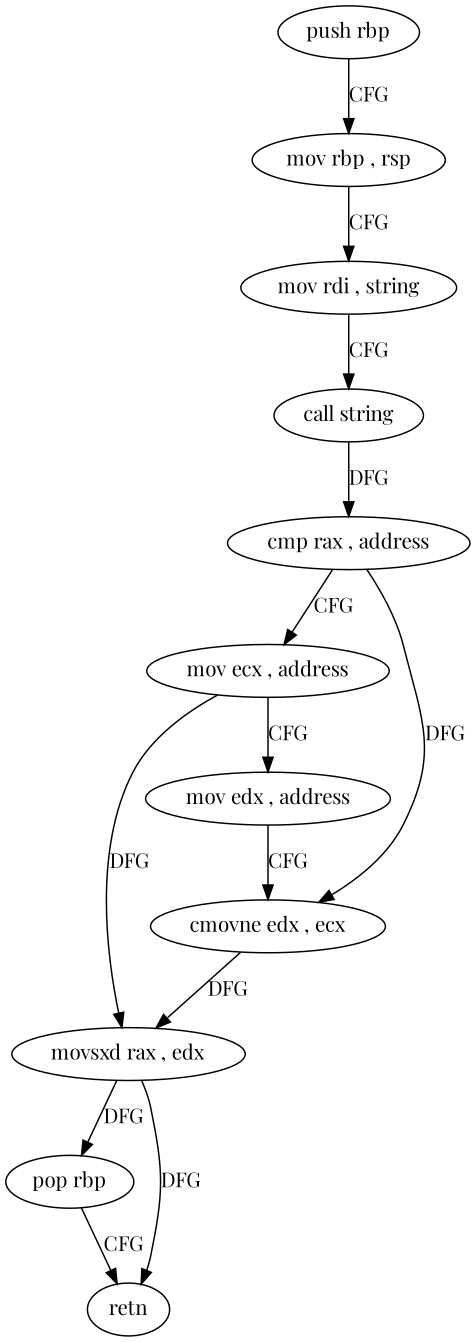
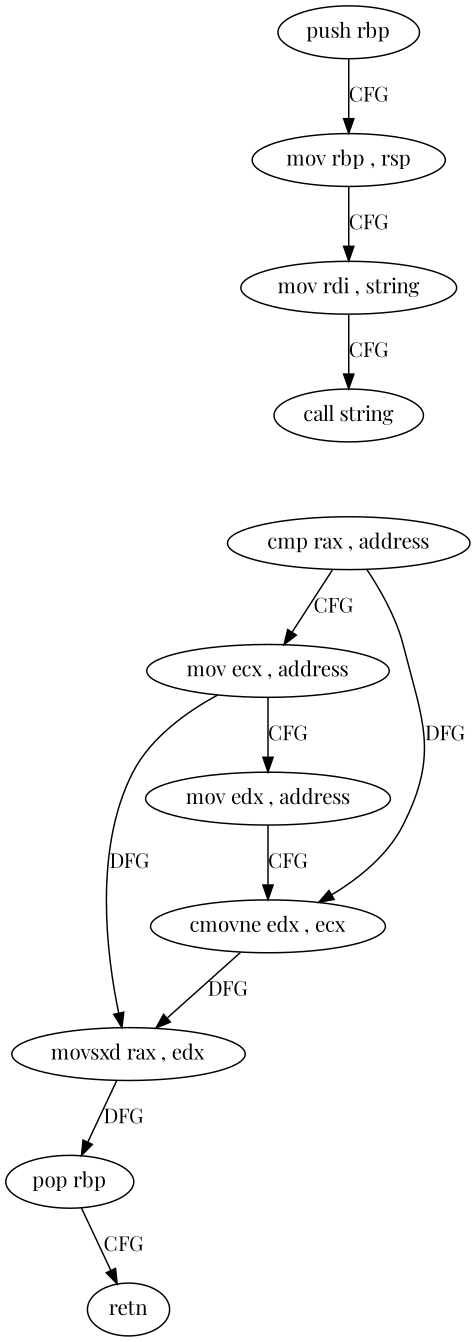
  digraph {
    fontname="Playfair Display"
    node [fontname="Playfair Display"]
    edge [fontname="Playfair Display"]
    n1 [label="push rbp"]
    n2 [label="mov rbp , rsp"]
    n3 [label="mov rdi , string"]
    n4 [label="call string"]
    n5 [label="cmp rax , address"]
    n6 [label="mov ecx , address"]
    n7 [label="cmovne edx , ecx"]
    n8 [label="mov edx , address"]
    n9 [label="movsxd rax , edx"]
    n10 [label="pop rbp"]
    n11 [label=retn]
    n1 -> n2 [label=CFG]
    n2 -> n3 [label=CFG]
    n3 -> n4 [label=CFG]
-   n4 -> n5 [label=DFG]
    n5 -> n6 [label=CFG]
    n5 -> n7 [label=DFG]
    n6 -> n8 [label=CFG]
    n6 -> n9 [label=DFG]
    n7 -> n9 [label=DFG]
    n8 -> n7 [label=CFG]
    n9 -> n10 [label=DFG]
-   n9 -> n11 [label=DFG]
    n10 -> n11 [label=CFG]
  }
